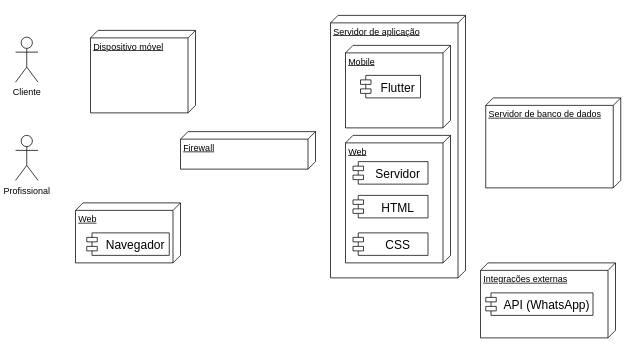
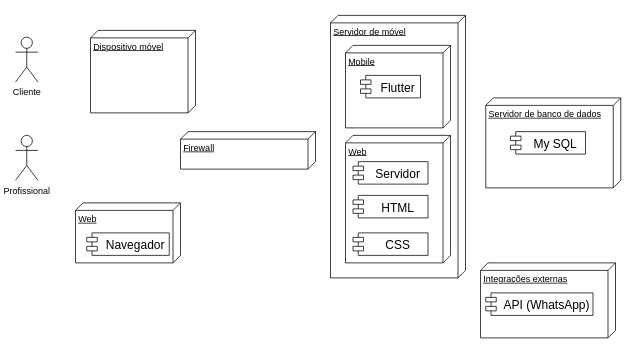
  <mxCell id="0" />
  <mxCell id="1" parent="0" />
- <mxCell id="2" value="Servidor de aplicação" style="verticalAlign=top;align=left;spacingTop=8;spacingLeft=2;spacingRight=12;shape=cube;size=10;direction=south;fontStyle=4;html=1;whiteSpace=wrap;" vertex="1" parent="1"><mxGeometry x="440" y="20" width="180" height="350" as="geometry" /></mxCell>
+ <mxCell id="2" value="Servidor de móvel" style="verticalAlign=top;align=left;spacingTop=8;spacingLeft=2;spacingRight=12;shape=cube;size=10;direction=south;fontStyle=4;html=1;whiteSpace=wrap;" vertex="1" parent="1"><mxGeometry x="440" y="20" width="180" height="350" as="geometry" /></mxCell>
  <mxCell id="3" value="Cliente" style="shape=umlActor;verticalLabelPosition=bottom;verticalAlign=top;html=1;" parent="1" vertex="1"><mxGeometry x="20" y="49" width="30" height="60" as="geometry" /></mxCell>
  <mxCell id="4" value="Profissional" style="shape=umlActor;verticalLabelPosition=bottom;verticalAlign=top;html=1;" parent="1" vertex="1"><mxGeometry x="20" y="180" width="30" height="60" as="geometry" /></mxCell>
  <mxCell id="5" value="Web" style="verticalAlign=top;align=left;spacingTop=8;spacingLeft=2;spacingRight=12;shape=cube;size=10;direction=south;fontStyle=4;html=1;whiteSpace=wrap;" parent="1" vertex="1"><mxGeometry x="100" y="270" width="140" height="80" as="geometry" /></mxCell>
  <mxCell id="6" value="Dispositivo móvel" style="verticalAlign=top;align=left;spacingTop=8;spacingLeft=2;spacingRight=12;shape=cube;size=10;direction=south;fontStyle=4;html=1;whiteSpace=wrap;" vertex="1" parent="1"><mxGeometry x="120" y="40" width="140" height="110" as="geometry" /></mxCell>
  <mxCell id="7" value="Servidor de banco de dados" style="verticalAlign=top;align=left;spacingTop=8;spacingLeft=2;spacingRight=12;shape=cube;size=10;direction=south;fontStyle=4;html=1;whiteSpace=wrap;" vertex="1" parent="1"><mxGeometry x="647" y="130" width="180" height="120" as="geometry" /></mxCell>
  <mxCell id="8" value="Web" style="verticalAlign=top;align=left;spacingTop=8;spacingLeft=2;spacingRight=12;shape=cube;size=10;direction=south;fontStyle=4;html=1;whiteSpace=wrap;" vertex="1" parent="1"><mxGeometry x="460" y="180" width="140" height="170" as="geometry" /></mxCell>
  <mxCell id="9" value="Servidor" style="shape=module;align=left;spacingLeft=20;align=center;verticalAlign=top;whiteSpace=wrap;html=1;fontSize=16;jettyWidth=14;jettyHeight=6;" vertex="1" parent="1"><mxGeometry x="470" y="215" width="100" height="30" as="geometry" /></mxCell>
  <mxCell id="10" value="HTML" style="shape=module;align=left;spacingLeft=20;align=center;verticalAlign=top;whiteSpace=wrap;html=1;fontSize=16;jettyWidth=14;jettyHeight=6;" vertex="1" parent="1"><mxGeometry x="470" y="260" width="100" height="30" as="geometry" /></mxCell>
  <mxCell id="11" value="CSS" style="shape=module;align=left;spacingLeft=20;align=center;verticalAlign=top;whiteSpace=wrap;html=1;fontSize=16;jettyWidth=14;jettyHeight=6;" vertex="1" parent="1"><mxGeometry x="470" y="310" width="100" height="30" as="geometry" /></mxCell>
+ <mxCell id="12" value="My SQL" style="shape=module;align=left;spacingLeft=20;align=center;verticalAlign=top;whiteSpace=wrap;html=1;fontSize=16;jettyWidth=14;jettyHeight=6;" vertex="1" parent="1"><mxGeometry x="680" y="175" width="100" height="30" as="geometry" /></mxCell>
  <mxCell id="13" value="Navegador" style="shape=module;align=left;spacingLeft=20;align=center;verticalAlign=top;whiteSpace=wrap;html=1;fontSize=16;jettyWidth=14;jettyHeight=6;shadow=0;" vertex="1" parent="1"><mxGeometry x="115" y="310" width="110" height="30" as="geometry" /></mxCell>
  <mxCell id="14" value="Mobile" style="verticalAlign=top;align=left;spacingTop=8;spacingLeft=2;spacingRight=12;shape=cube;size=10;direction=south;fontStyle=4;html=1;whiteSpace=wrap;" vertex="1" parent="1"><mxGeometry x="460" y="60" width="140" height="110" as="geometry" /></mxCell>
  <mxCell id="15" value="Flutter" style="shape=module;align=left;spacingLeft=20;align=center;verticalAlign=top;whiteSpace=wrap;html=1;fontSize=16;jettyWidth=14;jettyHeight=6;" vertex="1" parent="1"><mxGeometry x="480" y="100" width="80" height="30" as="geometry" /></mxCell>
  <mxCell id="16" value="Firewall" style="verticalAlign=top;align=left;spacingTop=8;spacingLeft=2;spacingRight=12;shape=cube;size=10;direction=south;fontStyle=4;html=1;whiteSpace=wrap;" vertex="1" parent="1"><mxGeometry x="240" y="175" width="180" height="50" as="geometry" /></mxCell>
  <mxCell id="17" value="Integrações externas" style="verticalAlign=top;align=left;spacingTop=8;spacingLeft=2;spacingRight=12;shape=cube;size=10;direction=south;fontStyle=4;html=1;whiteSpace=wrap;" vertex="1" parent="1"><mxGeometry x="640" y="350" width="180" height="100" as="geometry" /></mxCell>
  <mxCell id="18" value="API (WhatsApp)" style="shape=module;align=left;spacingLeft=20;align=center;verticalAlign=top;whiteSpace=wrap;html=1;fontSize=16;jettyWidth=14;jettyHeight=6;" vertex="1" parent="1"><mxGeometry x="647" y="390" width="143" height="30" as="geometry" /></mxCell>
